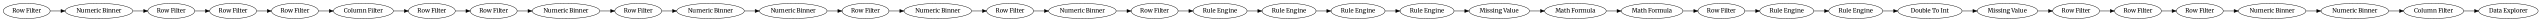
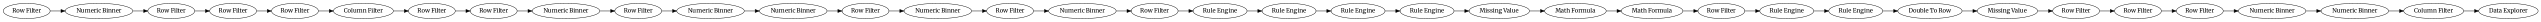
  digraph {
    rankdir=LR
    fontname=Merriweather
    node [fontname=Merriweather]
    edge [fontname=Merriweather]
    n1 [label="Row Filter"]
    n2 [label="Row Filter"]
    n3 [label="Column Filter"]
    n4 [label="Row Filter"]
    n5 [label="Row Filter"]
    n6 [label="Numeric Binner"]
    n7 [label="Row Filter"]
    n8 [label="Numeric Binner"]
    n9 [label="Row Filter"]
    n10 [label="Rule Engine"]
    n11 [label="Rule Engine"]
    n12 [label="Rule Engine"]
    n13 [label="Row Filter"]
    n14 [label="Numeric Binner"]
    n15 [label="Row Filter"]
    n16 [label="Row Filter"]
    n17 [label="Rule Engine"]
    n18 [label="Rule Engine"]
    n19 [label="Numeric Binner"]
    n20 [label="Row Filter"]
    n21 [label="Numeric Binner"]
    n22 [label="Rule Engine"]
    n23 [label="Row Filter"]
    n24 [label="Row Filter"]
    n25 [label="Numeric Binner"]
    n26 [label="Missing Value"]
    n27 [label="Math Formula"]
    n28 [label="Numeric Binner"]
    n29 [label="Math Formula"]
-   n30 [label="Double To Int"]
+   n30 [label="Double To Row"]
    n31 [label="Missing Value"]
    n32 [label="Row Filter"]
    n33 [label="Row Filter"]
    n34 [label="Numeric Binner"]
    n35 [label="Column Filter"]
    n36 [label="Data Explorer"]
    n1 -> n2
    n2 -> n3
    n3 -> n23
    n4 -> n5
    n5 -> n6
    n6 -> n28
    n7 -> n8
    n8 -> n9
    n9 -> n1
    n10 -> n11
    n11 -> n12
    n12 -> n22
    n13 -> n14
    n14 -> n15
    n15 -> n10
    n16 -> n17
    n17 -> n18
    n18 -> n30
    n19 -> n20
    n20 -> n21
    n21 -> n13
    n22 -> n26
    n23 -> n24
    n24 -> n25
    n25 -> n33
    n26 -> n27
    n27 -> n29
    n28 -> n35
    n29 -> n16
    n30 -> n31
    n31 -> n32
    n32 -> n4
    n33 -> n34
    n34 -> n19
    n35 -> n36
  }
